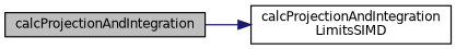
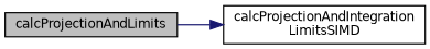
  digraph {
    rankdir=LR
    fontname="DejaVu Sans"
    node [color=black fontname="DejaVu Sans" fontsize=10 shape=record style=filled]
-   n1 [fillcolor=grey75 fontcolor=black height=0.2 label=calcProjectionAndIntegration width=0.4]
+   n1 [fillcolor=grey75 fontcolor=black height=0.2 label=calcProjectionAndLimits width=0.4]
    n2 [fillcolor=white height=0.2 label="calcProjectionAndIntegration\lLimitsSIMD" width=0.4]
    n1 -> n2 [color=midnightblue fontname="DejaVu Sans" fontsize=10 labelfontname=Helvetica labelfontsize=10 style=solid]
  }
